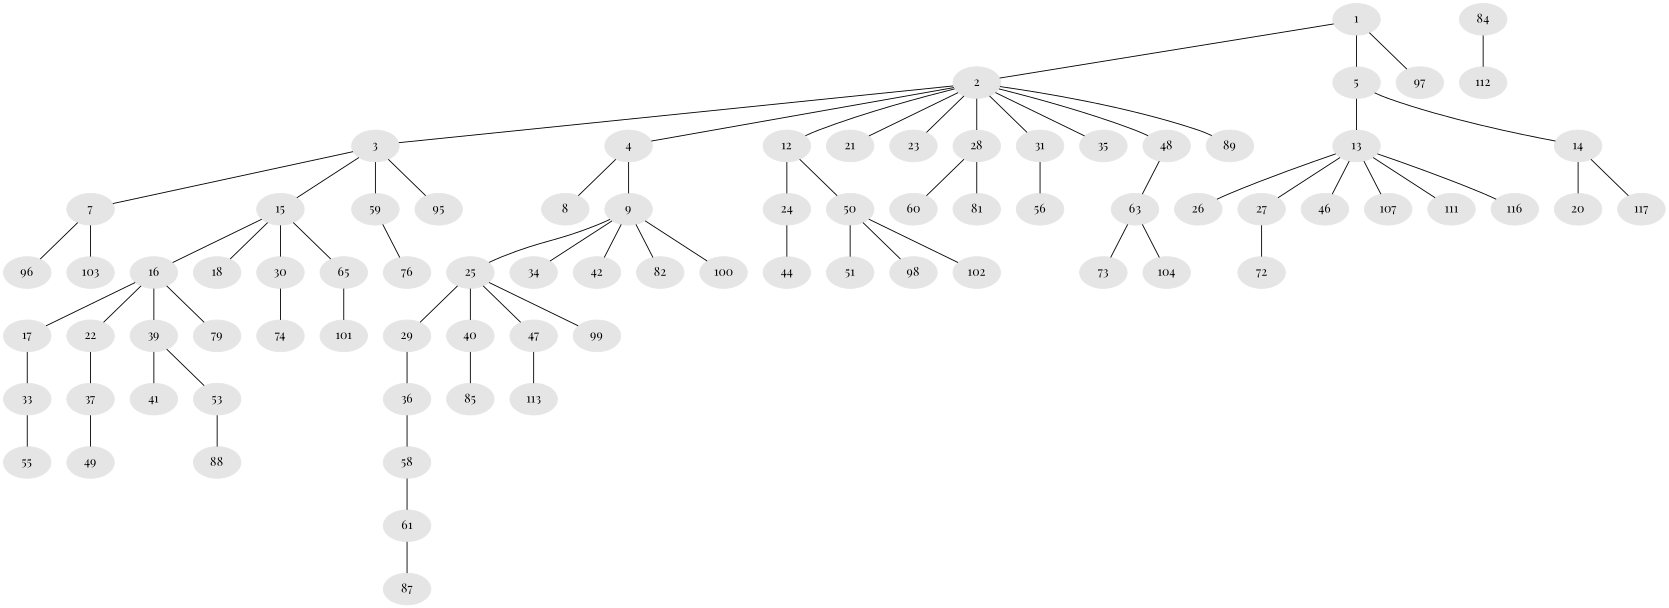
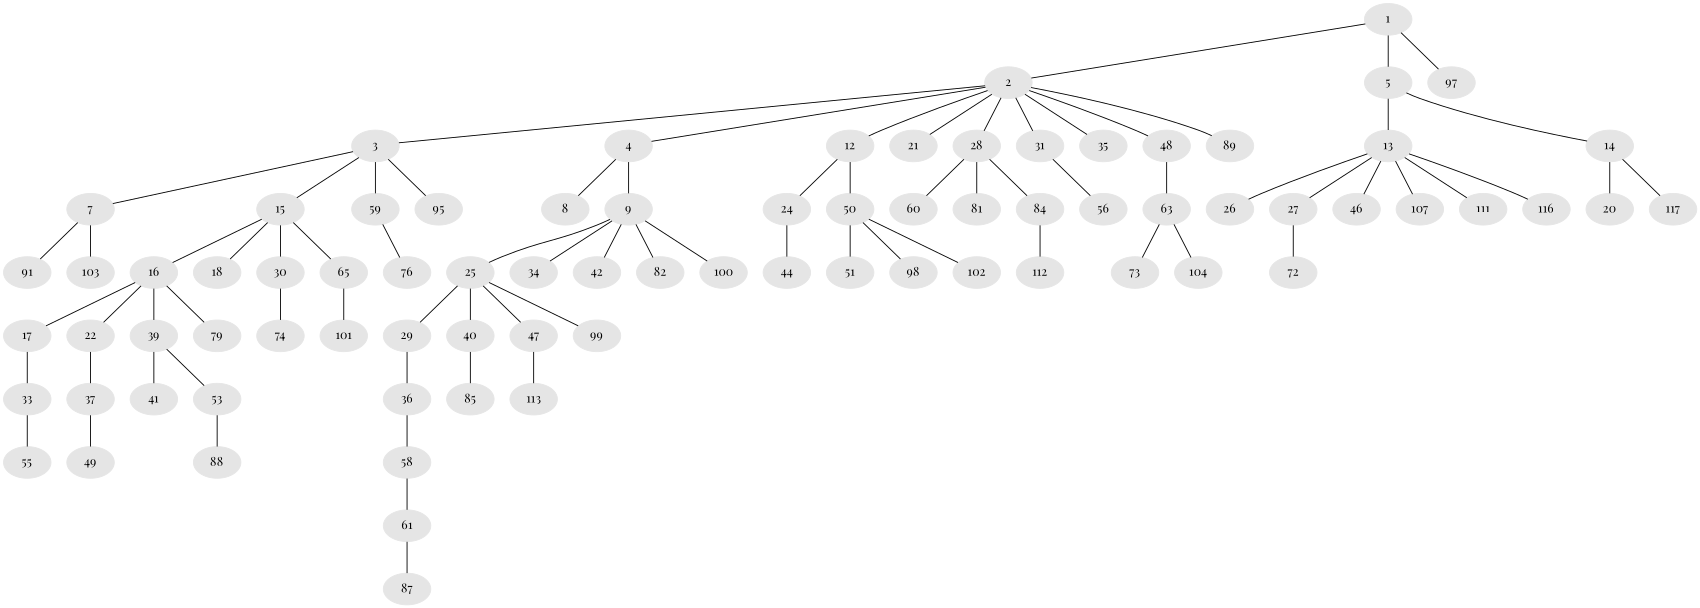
  graph {
    fontname="Playfair Display"
    node [color=gray90 fontname="Playfair Display" style=filled]
    edge [fontname="Playfair Display"]
    1 [super="+43"]
    2 [super="+10"]
    5 [super="+71"]
    97
    3 [super="+11"]
    4 [super="+6"]
    12 [super="+115"]
    21
-   23 [super="+91"]
    28 [super="+45"]
    31 [super="+93"]
    35
    48
    89
    13 [super="+38"]
    14 [super="+52"]
    7 [super="+90"]
    15 [super="+51"]
    59 [super="+62"]
    95
    8
    9 [super="+69"]
    24 [super="+66"]
    50 [super="+80"]
    60 [super="+110"]
    81
    84
    56 [super="+64"]
    63 [super="+106"]
-   96 [super="+109"]
+   96 [super="+109" label=91]
    103
    16 [super="+19"]
    18
    30
    65 [super="+78"]
    76
    25 [super="+75"]
    34 [super="+70"]
    42 [super="+68"]
    82
    100
    26 [super="+77"]
    27 [super="+67"]
    46
    107
    111
    116
    20
    117
    29
    40 [super="+86"]
    47
    99
    44
    n55 [label=51]
    98
    102
    72
    17 [super="+54"]
    22 [super="+32"]
    39 [super="+83"]
    79
    74
    101
    33
    37
    41
    53
    55 [super="+105"]
    49 [super="+114"]
    36
    85 [super="+108"]
    113
    112
    58
    61 [super="+92"]
    88 [super="+94"]
    73
    104
    87
    1 -- 2
    1 -- 5
    1 -- 97
    2 -- 3
    2 -- 4
    2 -- 12
    2 -- 21
-   2 -- 23
    2 -- 28
    2 -- 31
    2 -- 35
    2 -- 48
    2 -- 89
    5 -- 13
    5 -- 14
    3 -- 7
    3 -- 15
    3 -- 59
    3 -- 95
    4 -- 8
    4 -- 9
    12 -- 24
    12 -- 50
    28 -- 60
    28 -- 81
+   28 -- 84
    31 -- 56
    48 -- 63
    13 -- 26
    13 -- 27
    13 -- 46
    13 -- 107
    13 -- 111
    13 -- 116
    14 -- 20
    14 -- 117
    7 -- 96
    7 -- 103
    15 -- 16
    15 -- 18
    15 -- 30
    15 -- 65
    59 -- 76
    9 -- 25
    9 -- 34
    9 -- 42
    9 -- 82
    9 -- 100
    24 -- 44
    50 -- n55
    50 -- 98
    50 -- 102
    84 -- 112
    63 -- 73
    63 -- 104
    16 -- 17
    16 -- 22
    16 -- 39
    16 -- 79
    30 -- 74
    65 -- 101
    25 -- 29
    25 -- 40
    25 -- 47
    25 -- 99
    27 -- 72
    29 -- 36
    40 -- 85
    47 -- 113
    17 -- 33
    22 -- 37
    39 -- 41
    39 -- 53
    33 -- 55
    37 -- 49
    53 -- 88
    36 -- 58
    58 -- 61
    61 -- 87
  }
